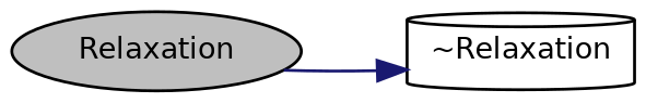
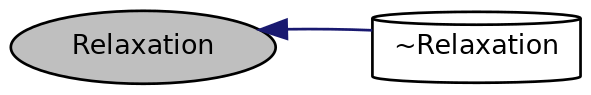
  digraph {
    rankdir=LR
    node [color=black fontname=Helvetica fontsize=10]
    n1 [fillcolor=grey75 fontcolor=black height=0.2 label=Relaxation shape=ellipse style=filled width=0.4]
    n2 [height=0.2 label="~Relaxation" shape=cylinder width=0.4]
-   n1 -> n2 [color=midnightblue fontname=Helvetica fontsize=10 labelfontname=Helvetica labelfontsize=10 style=solid arrowhead=normal]
+   n2 -> n1 [color=midnightblue fontname=Helvetica fontsize=10 labelfontname=Helvetica labelfontsize=10 style=solid arrowhead=normal]
  }
